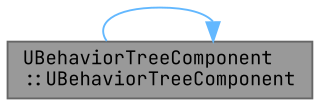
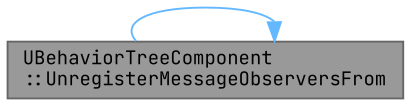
  digraph {
    rankdir=LR
    fontname="JetBrains Mono"
-   n1 [color=gray40 fillcolor=grey60 fontcolor=black fontname="JetBrains Mono" fontsize=10 height=0.2 label="UBehaviorTreeComponent\l::UBehaviorTreeComponent" shape=box style=filled width=0.4]
+   n1 [color=gray40 fillcolor=grey60 fontcolor=black fontname="JetBrains Mono" fontsize=10 height=0.2 label="UBehaviorTreeComponent\l::UnregisterMessageObserversFrom" shape=box style=filled width=0.4]
    n1 -> n1 [color=steelblue1 fontname="JetBrains Mono" fontsize=10 labelfontname=Helvetica labelfontsize=10 style=solid]
  }
